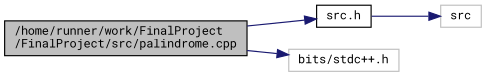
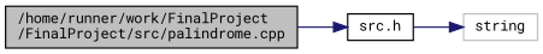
  digraph {
    fontname="Roboto Mono"
    rankdir=LR
    node [color=black fillcolor=white fontname="Roboto Mono" fontsize=10 shape=record style=filled]
    edge [color=midnightblue fontname="Roboto Mono" fontsize=10 labelfontname=Helvetica labelfontsize=10 style=solid]
    n1 [fillcolor=grey75 fontcolor=black height=0.2 label="/home/runner/work/FinalProject\l/FinalProject/src/palindrome.cpp" width=0.4]
    n2 [height=0.2 label="src.h" width=0.4]
-   n3 [color=grey75 height=0.2 label="bits/stdc++.h" width=0.4]
-   n4 [color=grey75 height=0.2 label=src width=0.4]
+   n4 [color=grey75 height=0.2 label=string width=0.4]
    n1 -> n2
-   n1 -> n3
    n2 -> n4
  }
